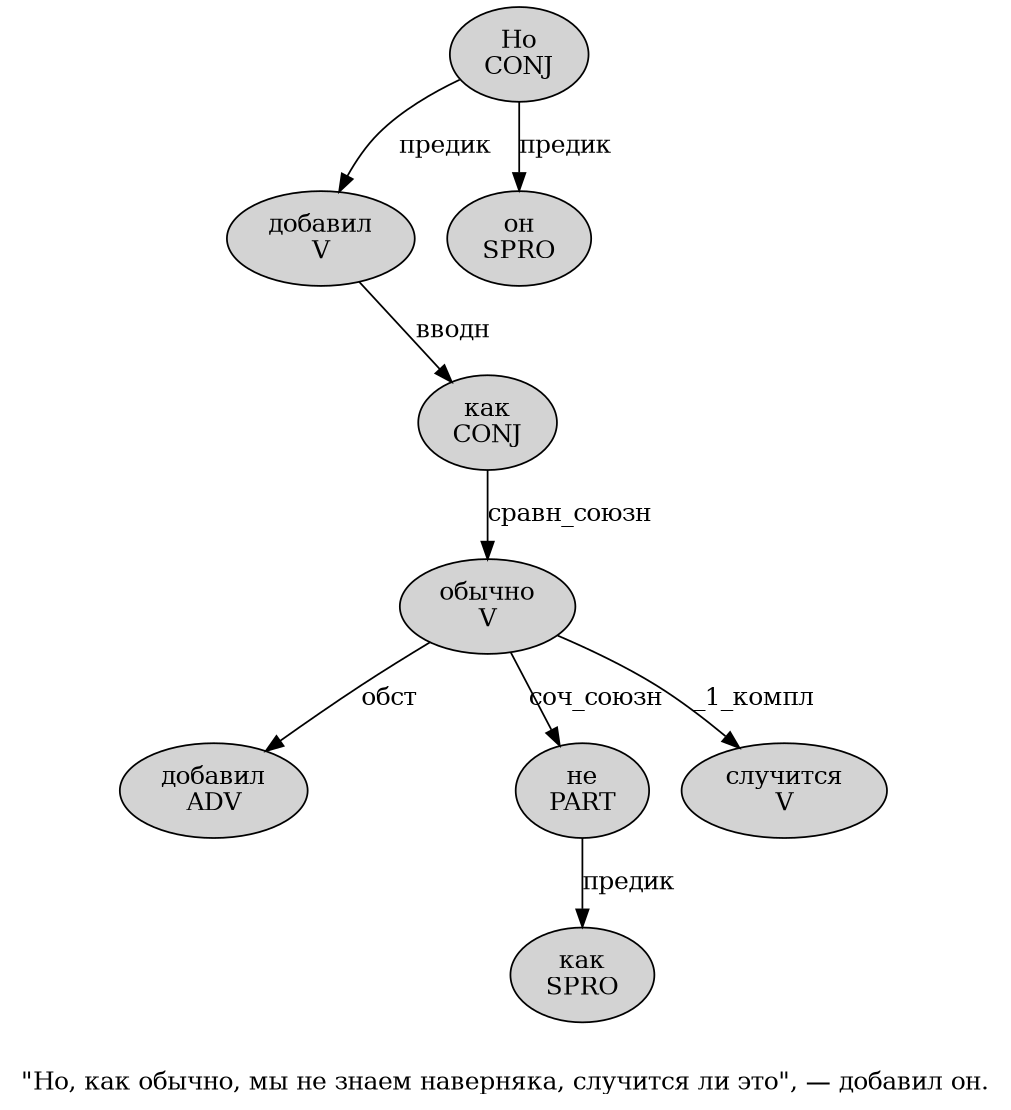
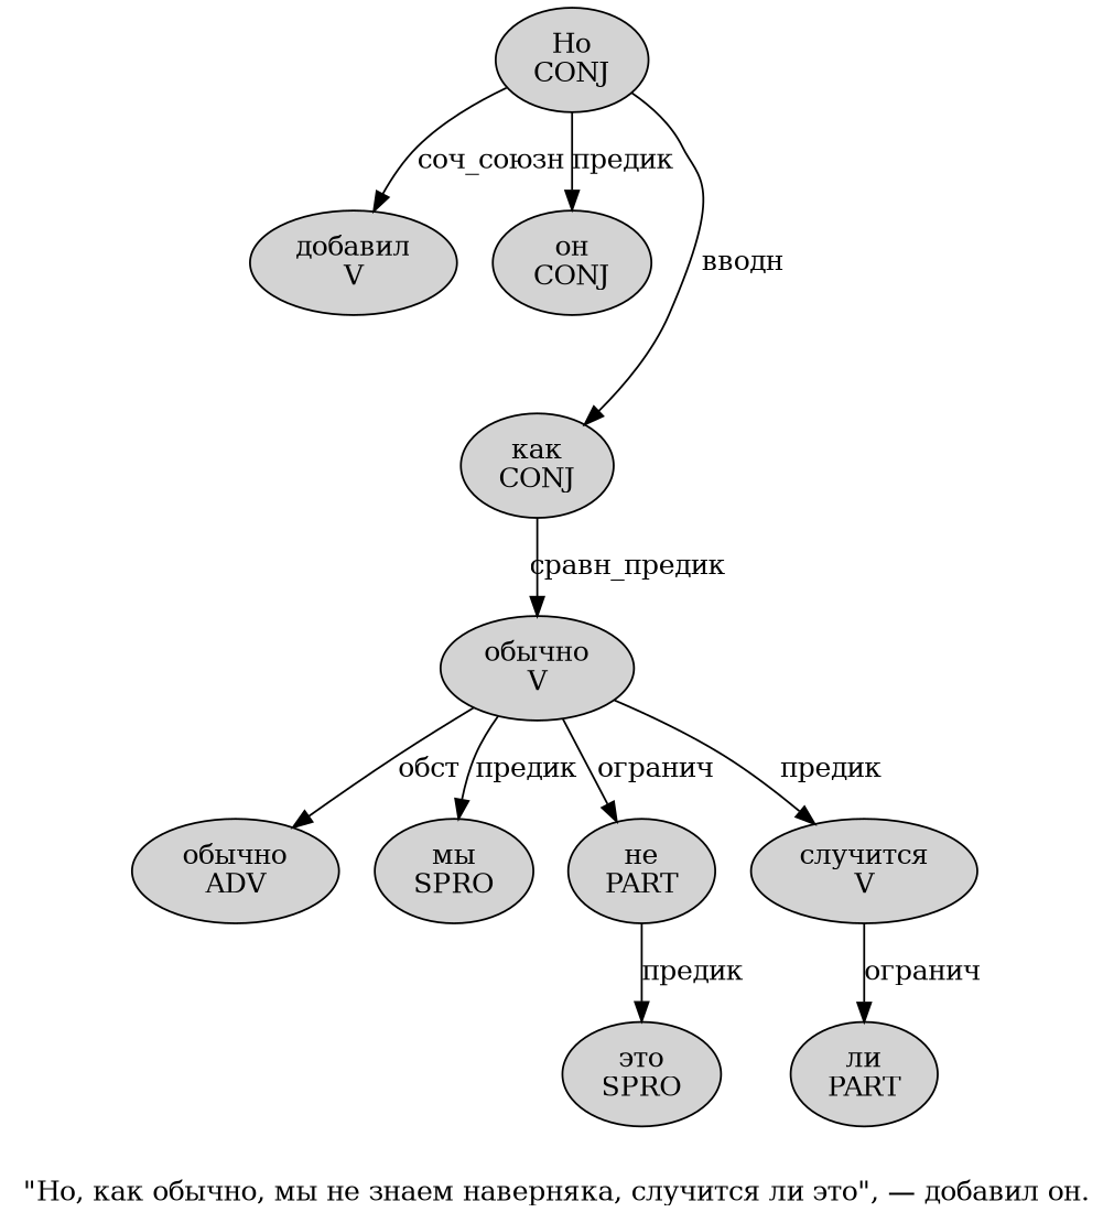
  digraph {
    label="\"Но, как обычно, мы не знаем наверняка, случится ли это\", — добавил он."
    node [fillcolor=lightgray penwidth=1 shape=ellipse style=filled]
    n1 [label="Но\nCONJ"]
    n2 [label="добавил\nV"]
-   n3 [label="он\nSPRO"]
+   n3 [label="он\nCONJ"]
    n4 [label="как\nCONJ"]
    n5 [label="обычно\nV"]
-   n6 [label="добавил\nADV"]
+   n6 [label="обычно\nADV"]
+   n7 [label="мы\nSPRO"]
    n8 [label="не\nPART"]
    n9 [label="случится\nV"]
-   n10 [label="как\nSPRO"]
-   n1 -> n2 [label="предик"]
+   n10 [label="это\nSPRO"]
+   n11 [label="ли\nPART"]
+   n1 -> n2 [label="соч_союзн"]
    n1 -> n3 [label="предик"]
-   n2 -> n4 [label="вводн"]
-   n4 -> n5 [label="сравн_союзн"]
+   n1 -> n4 [label="вводн"]
+   n4 -> n5 [label="сравн_предик"]
    n5 -> n6 [label="обст"]
-   n5 -> n8 [label="соч_союзн"]
-   n5 -> n9 [label="_1_компл"]
+   n5 -> n7 [label="предик"]
+   n5 -> n8 [label="огранич"]
+   n5 -> n9 [label="предик"]
    n8 -> n10 [label="предик"]
+   n9 -> n11 [label="огранич"]
  }
